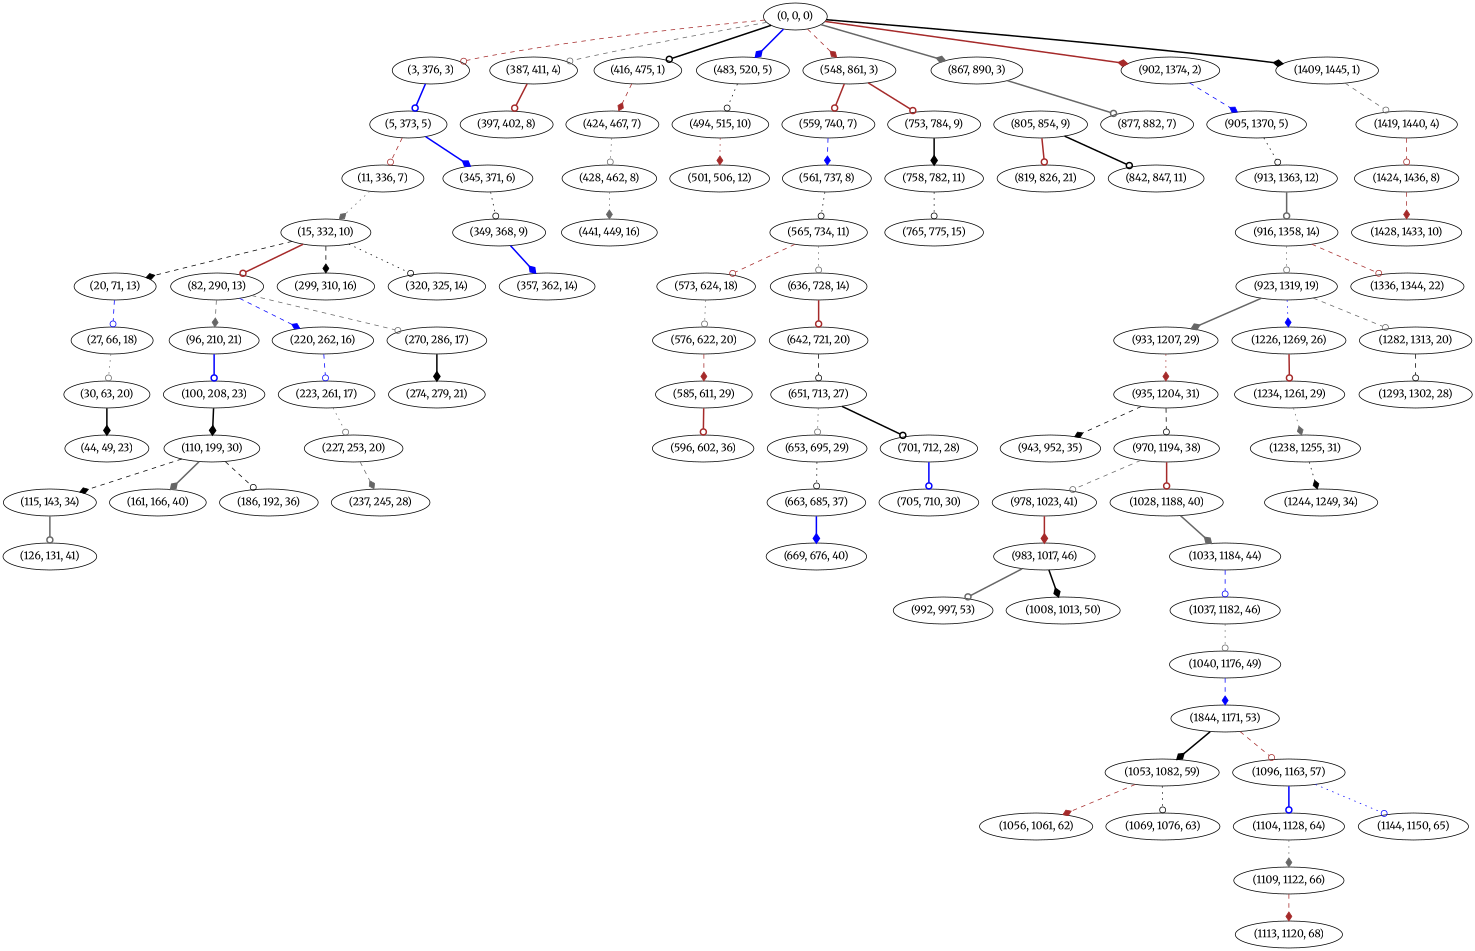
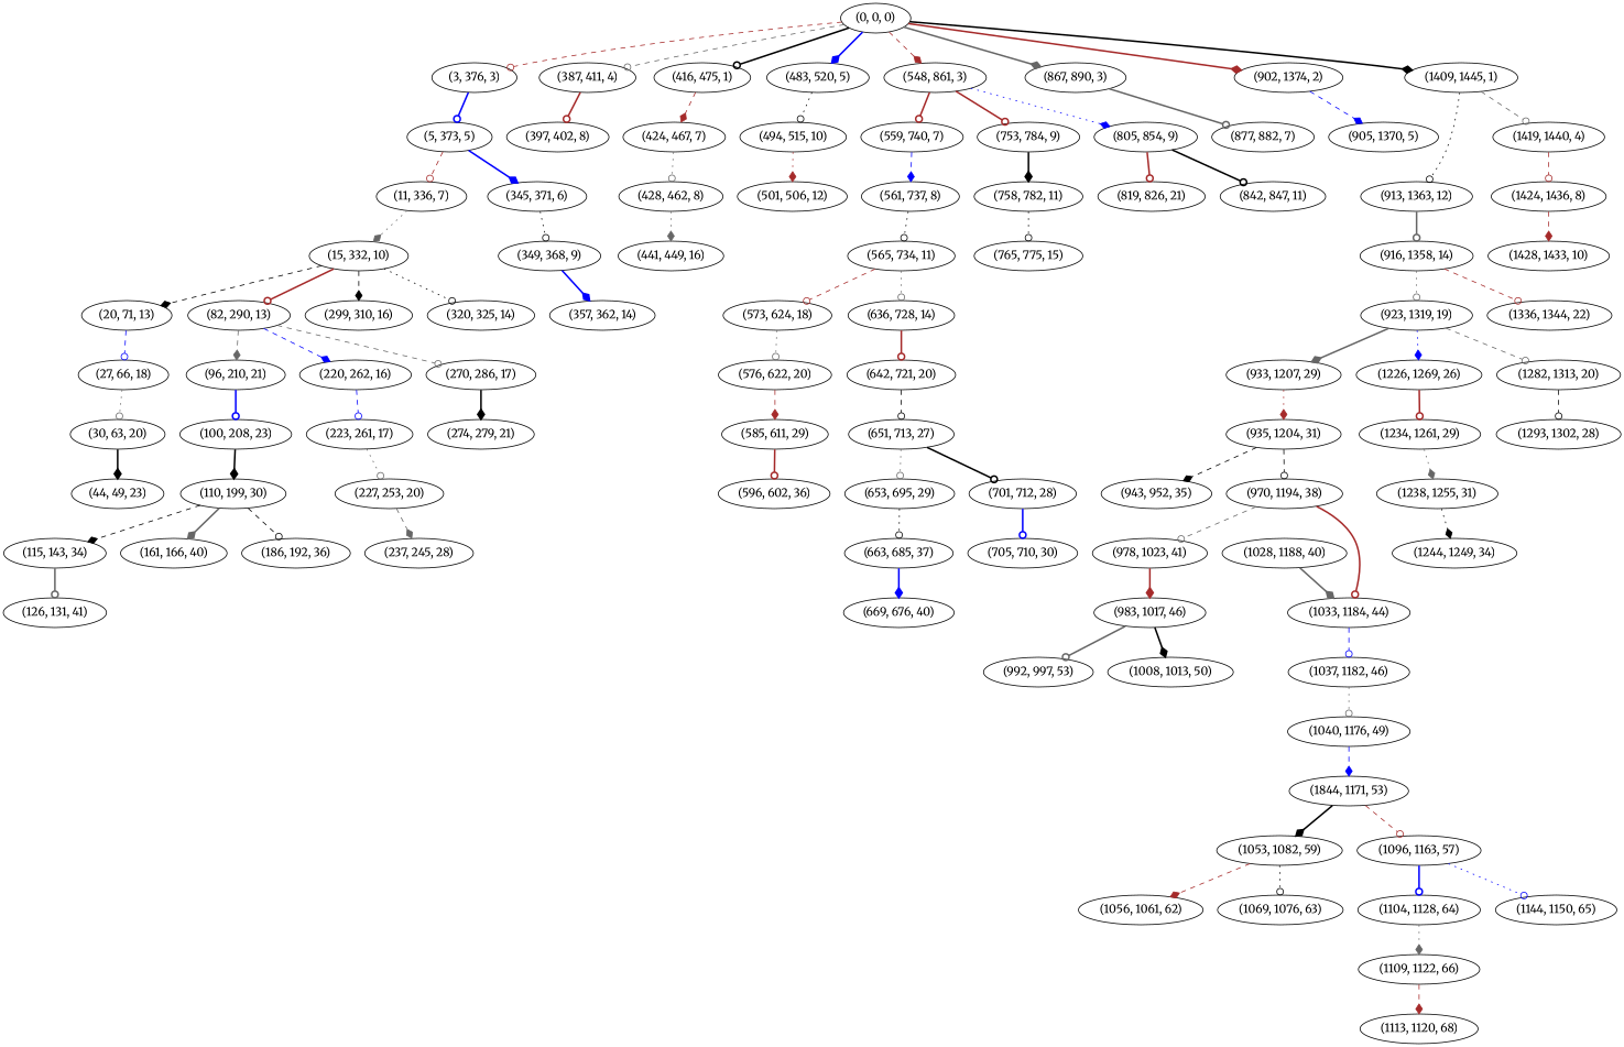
  digraph {
    fontname=Merriweather
    node [fontname=Merriweather]
    edge [arrowhead=odot color=gray40 fontname=Merriweather style=bold]
    "(0, 0, 0)"
    "(3, 376, 3)"
    "(387, 411, 4)"
    "(416, 475, 1)"
    "(483, 520, 5)"
    "(548, 861, 3)"
    "(867, 890, 3)"
    "(902, 1374, 2)"
    "(1409, 1445, 1)"
    "(5, 373, 5)"
    "(397, 402, 8)"
    "(424, 467, 7)"
    "(494, 515, 10)"
    "(559, 740, 7)"
    "(753, 784, 9)"
    "(805, 854, 9)"
    "(877, 882, 7)"
    "(905, 1370, 5)"
    "(1419, 1440, 4)"
    "(11, 336, 7)"
    "(345, 371, 6)"
    "(15, 332, 10)"
    "(349, 368, 9)"
    "(20, 71, 13)"
    "(82, 290, 13)"
    "(299, 310, 16)"
    "(320, 325, 14)"
    "(27, 66, 18)"
    "(96, 210, 21)"
    "(220, 262, 16)"
    "(270, 286, 17)"
    "(30, 63, 20)"
    "(44, 49, 23)"
    "(100, 208, 23)"
    "(223, 261, 17)"
    "(274, 279, 21)"
    "(110, 199, 30)"
    "(115, 143, 34)"
    "(161, 166, 40)"
    "(186, 192, 36)"
    "(126, 131, 41)"
    "(227, 253, 20)"
    "(237, 245, 28)"
    "(357, 362, 14)"
    "(428, 462, 8)"
    "(441, 449, 16)"
    "(501, 506, 12)"
    "(561, 737, 8)"
    "(758, 782, 11)"
    "(819, 826, 21)"
    "(842, 847, 11)"
    "(565, 734, 11)"
    "(573, 624, 18)"
    "(636, 728, 14)"
    "(576, 622, 20)"
    "(642, 721, 20)"
    "(585, 611, 29)"
    "(596, 602, 36)"
    "(651, 713, 27)"
    "(653, 695, 29)"
    "(701, 712, 28)"
    "(663, 685, 37)"
    "(705, 710, 30)"
    "(669, 676, 40)"
    "(765, 775, 15)"
    "(913, 1363, 12)"
    "(916, 1358, 14)"
    "(923, 1319, 19)"
    "(1336, 1344, 22)"
    "(933, 1207, 29)"
    "(1226, 1269, 26)"
    "(1282, 1313, 20)"
    "(935, 1204, 31)"
    "(1234, 1261, 29)"
    "(1293, 1302, 28)"
    "(943, 952, 35)"
    "(970, 1194, 38)"
    "(978, 1023, 41)"
    "(1028, 1188, 40)"
    "(983, 1017, 46)"
    "(1033, 1184, 44)"
    "(992, 997, 53)"
    "(1008, 1013, 50)"
    "(1037, 1182, 46)"
    "(1040, 1176, 49)"
    n86 [label="(1844, 1171, 53)"]
    "(1053, 1082, 59)"
    "(1096, 1163, 57)"
    "(1056, 1061, 62)"
    "(1069, 1076, 63)"
    "(1104, 1128, 64)"
    "(1144, 1150, 65)"
    "(1109, 1122, 66)"
    "(1113, 1120, 68)"
    "(1238, 1255, 31)"
    "(1244, 1249, 34)"
    "(1424, 1436, 8)"
    "(1428, 1433, 10)"
    "(0, 0, 0)" -> "(3, 376, 3)" [color=brown style=dashed]
    "(0, 0, 0)" -> "(387, 411, 4)" [style=dashed]
    "(0, 0, 0)" -> "(416, 475, 1)" [color=black]
    "(0, 0, 0)" -> "(483, 520, 5)" [arrowhead=diamond color=blue]
    "(0, 0, 0)" -> "(548, 861, 3)" [arrowhead=diamond color=brown style=dashed]
    "(0, 0, 0)" -> "(867, 890, 3)" [arrowhead=diamond]
    "(0, 0, 0)" -> "(902, 1374, 2)" [arrowhead=diamond color=brown]
    "(0, 0, 0)" -> "(1409, 1445, 1)" [arrowhead=diamond color=black]
    "(3, 376, 3)" -> "(5, 373, 5)" [color=blue]
    "(387, 411, 4)" -> "(397, 402, 8)" [color=brown]
    "(416, 475, 1)" -> "(424, 467, 7)" [arrowhead=diamond color=brown style=dashed]
    "(483, 520, 5)" -> "(494, 515, 10)" [color=black style=dotted]
    "(548, 861, 3)" -> "(559, 740, 7)" [color=brown]
    "(548, 861, 3)" -> "(753, 784, 9)" [color=brown]
+   "(548, 861, 3)" -> "(805, 854, 9)" [arrowhead=diamond color=blue style=dotted]
    "(867, 890, 3)" -> "(877, 882, 7)"
    "(902, 1374, 2)" -> "(905, 1370, 5)" [arrowhead=diamond color=blue style=dashed]
    "(1409, 1445, 1)" -> "(1419, 1440, 4)" [style=dashed]
    "(5, 373, 5)" -> "(11, 336, 7)" [color=brown style=dashed]
    "(5, 373, 5)" -> "(345, 371, 6)" [arrowhead=diamond color=blue]
    "(424, 467, 7)" -> "(428, 462, 8)" [style=dotted]
    "(494, 515, 10)" -> "(501, 506, 12)" [arrowhead=diamond color=brown style=dotted]
    "(559, 740, 7)" -> "(561, 737, 8)" [arrowhead=diamond color=blue style=dashed]
    "(753, 784, 9)" -> "(758, 782, 11)" [arrowhead=diamond color=black]
    "(805, 854, 9)" -> "(819, 826, 21)" [color=brown]
    "(805, 854, 9)" -> "(842, 847, 11)" [color=black]
-   "(905, 1370, 5)" -> "(913, 1363, 12)" [color=black style=dotted]
+   "(1409, 1445, 1)" -> "(913, 1363, 12)" [color=black style=dotted]
    "(1419, 1440, 4)" -> "(1424, 1436, 8)" [color=brown style=dashed]
    "(11, 336, 7)" -> "(15, 332, 10)" [arrowhead=diamond style=dotted]
    "(345, 371, 6)" -> "(349, 368, 9)" [color=black style=dotted]
    "(15, 332, 10)" -> "(20, 71, 13)" [arrowhead=diamond color=black style=dashed]
    "(15, 332, 10)" -> "(82, 290, 13)" [color=brown]
    "(15, 332, 10)" -> "(299, 310, 16)" [arrowhead=diamond color=black style=dashed]
    "(15, 332, 10)" -> "(320, 325, 14)" [color=black style=dotted]
    "(349, 368, 9)" -> "(357, 362, 14)" [arrowhead=diamond color=blue]
    "(20, 71, 13)" -> "(27, 66, 18)" [color=blue style=dashed]
    "(82, 290, 13)" -> "(96, 210, 21)" [arrowhead=diamond style=dashed]
    "(82, 290, 13)" -> "(220, 262, 16)" [arrowhead=diamond color=blue style=dashed]
    "(82, 290, 13)" -> "(270, 286, 17)" [style=dashed]
    "(27, 66, 18)" -> "(30, 63, 20)" [style=dotted]
    "(96, 210, 21)" -> "(100, 208, 23)" [color=blue]
    "(220, 262, 16)" -> "(223, 261, 17)" [color=blue style=dashed]
    "(270, 286, 17)" -> "(274, 279, 21)" [arrowhead=diamond color=black]
    "(30, 63, 20)" -> "(44, 49, 23)" [arrowhead=diamond color=black]
    "(100, 208, 23)" -> "(110, 199, 30)" [arrowhead=diamond color=black]
    "(223, 261, 17)" -> "(227, 253, 20)" [style=dotted]
    "(110, 199, 30)" -> "(115, 143, 34)" [arrowhead=diamond color=black style=dashed]
    "(110, 199, 30)" -> "(161, 166, 40)" [arrowhead=diamond]
    "(110, 199, 30)" -> "(186, 192, 36)" [color=black style=dashed]
    "(115, 143, 34)" -> "(126, 131, 41)"
    "(227, 253, 20)" -> "(237, 245, 28)" [arrowhead=diamond style=dashed]
    "(428, 462, 8)" -> "(441, 449, 16)" [arrowhead=diamond style=dotted]
    "(561, 737, 8)" -> "(565, 734, 11)" [color=black style=dotted]
    "(758, 782, 11)" -> "(765, 775, 15)" [color=black style=dotted]
    "(565, 734, 11)" -> "(573, 624, 18)" [color=brown style=dashed]
    "(565, 734, 11)" -> "(636, 728, 14)" [style=dotted]
    "(573, 624, 18)" -> "(576, 622, 20)" [style=dotted]
    "(636, 728, 14)" -> "(642, 721, 20)" [color=brown]
    "(576, 622, 20)" -> "(585, 611, 29)" [arrowhead=diamond color=brown style=dashed]
    "(642, 721, 20)" -> "(651, 713, 27)" [color=black style=dashed]
    "(585, 611, 29)" -> "(596, 602, 36)" [color=brown]
    "(651, 713, 27)" -> "(653, 695, 29)" [style=dotted]
    "(651, 713, 27)" -> "(701, 712, 28)" [color=black]
    "(653, 695, 29)" -> "(663, 685, 37)" [color=black style=dotted]
    "(701, 712, 28)" -> "(705, 710, 30)" [color=blue]
    "(663, 685, 37)" -> "(669, 676, 40)" [arrowhead=diamond color=blue]
    "(913, 1363, 12)" -> "(916, 1358, 14)"
    "(916, 1358, 14)" -> "(923, 1319, 19)" [style=dotted]
    "(916, 1358, 14)" -> "(1336, 1344, 22)" [color=brown style=dashed]
    "(923, 1319, 19)" -> "(933, 1207, 29)" [arrowhead=diamond]
    "(923, 1319, 19)" -> "(1226, 1269, 26)" [arrowhead=diamond color=blue style=dotted]
    "(923, 1319, 19)" -> "(1282, 1313, 20)" [style=dashed]
    "(933, 1207, 29)" -> "(935, 1204, 31)" [arrowhead=diamond color=brown style=dotted]
    "(1226, 1269, 26)" -> "(1234, 1261, 29)" [color=brown]
    "(1282, 1313, 20)" -> "(1293, 1302, 28)" [color=black style=dashed]
    "(935, 1204, 31)" -> "(943, 952, 35)" [arrowhead=diamond color=black style=dashed]
    "(935, 1204, 31)" -> "(970, 1194, 38)" [color=black style=dashed]
    "(1234, 1261, 29)" -> "(1238, 1255, 31)" [arrowhead=diamond style=dotted]
    "(970, 1194, 38)" -> "(978, 1023, 41)" [style=dashed]
-   "(970, 1194, 38)" -> "(1028, 1188, 40)" [color=brown]
+   "(970, 1194, 38)" -> "(1033, 1184, 44)" [color=brown]
    "(978, 1023, 41)" -> "(983, 1017, 46)" [arrowhead=diamond color=brown]
    "(1028, 1188, 40)" -> "(1033, 1184, 44)" [arrowhead=diamond]
    "(983, 1017, 46)" -> "(992, 997, 53)"
    "(983, 1017, 46)" -> "(1008, 1013, 50)" [arrowhead=diamond color=black]
    "(1033, 1184, 44)" -> "(1037, 1182, 46)" [color=blue style=dashed]
    "(1037, 1182, 46)" -> "(1040, 1176, 49)" [style=dotted]
    "(1040, 1176, 49)" -> n86 [arrowhead=diamond color=blue style=dashed]
    n86 -> "(1053, 1082, 59)" [arrowhead=diamond color=black]
    n86 -> "(1096, 1163, 57)" [color=brown style=dashed]
    "(1053, 1082, 59)" -> "(1056, 1061, 62)" [arrowhead=diamond color=brown style=dashed]
    "(1053, 1082, 59)" -> "(1069, 1076, 63)" [color=black style=dotted]
    "(1096, 1163, 57)" -> "(1104, 1128, 64)" [color=blue]
    "(1096, 1163, 57)" -> "(1144, 1150, 65)" [color=blue style=dotted]
    "(1104, 1128, 64)" -> "(1109, 1122, 66)" [arrowhead=diamond style=dotted]
    "(1109, 1122, 66)" -> "(1113, 1120, 68)" [arrowhead=diamond color=brown style=dashed]
    "(1238, 1255, 31)" -> "(1244, 1249, 34)" [arrowhead=diamond color=black style=dotted]
    "(1424, 1436, 8)" -> "(1428, 1433, 10)" [arrowhead=diamond color=brown style=dashed]
  }
